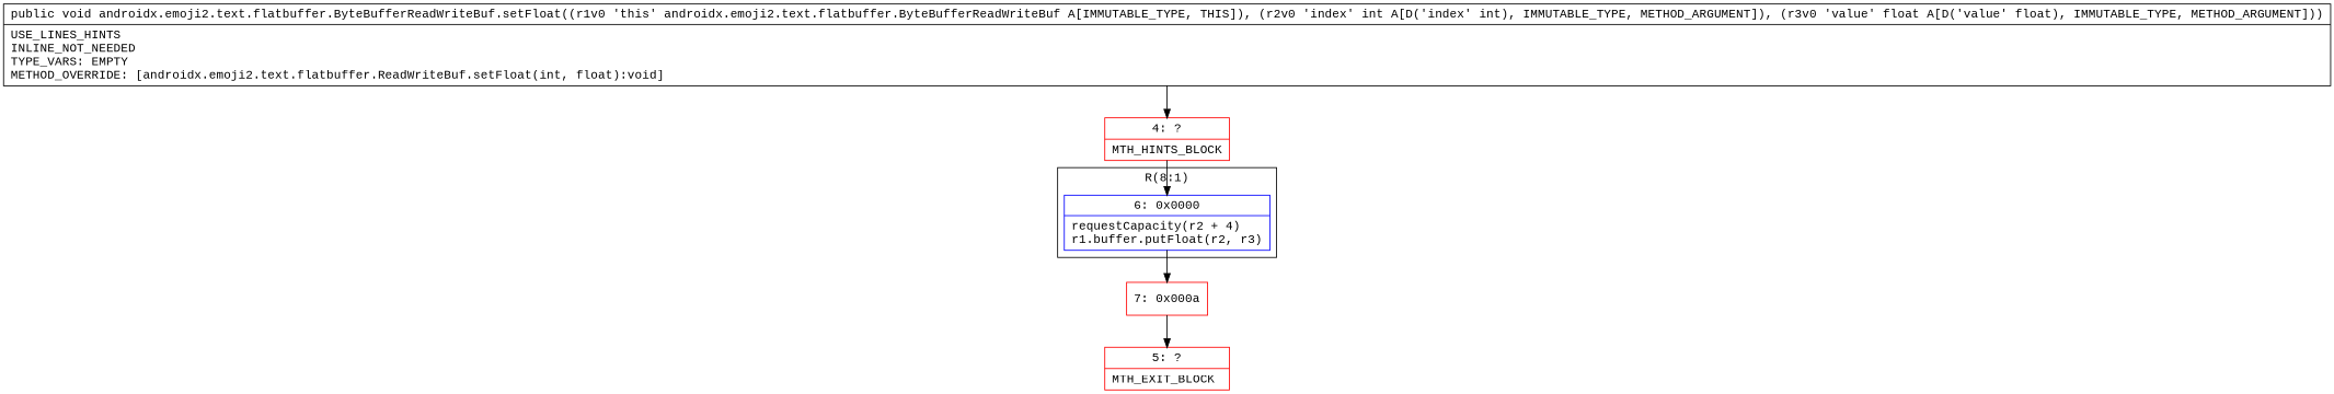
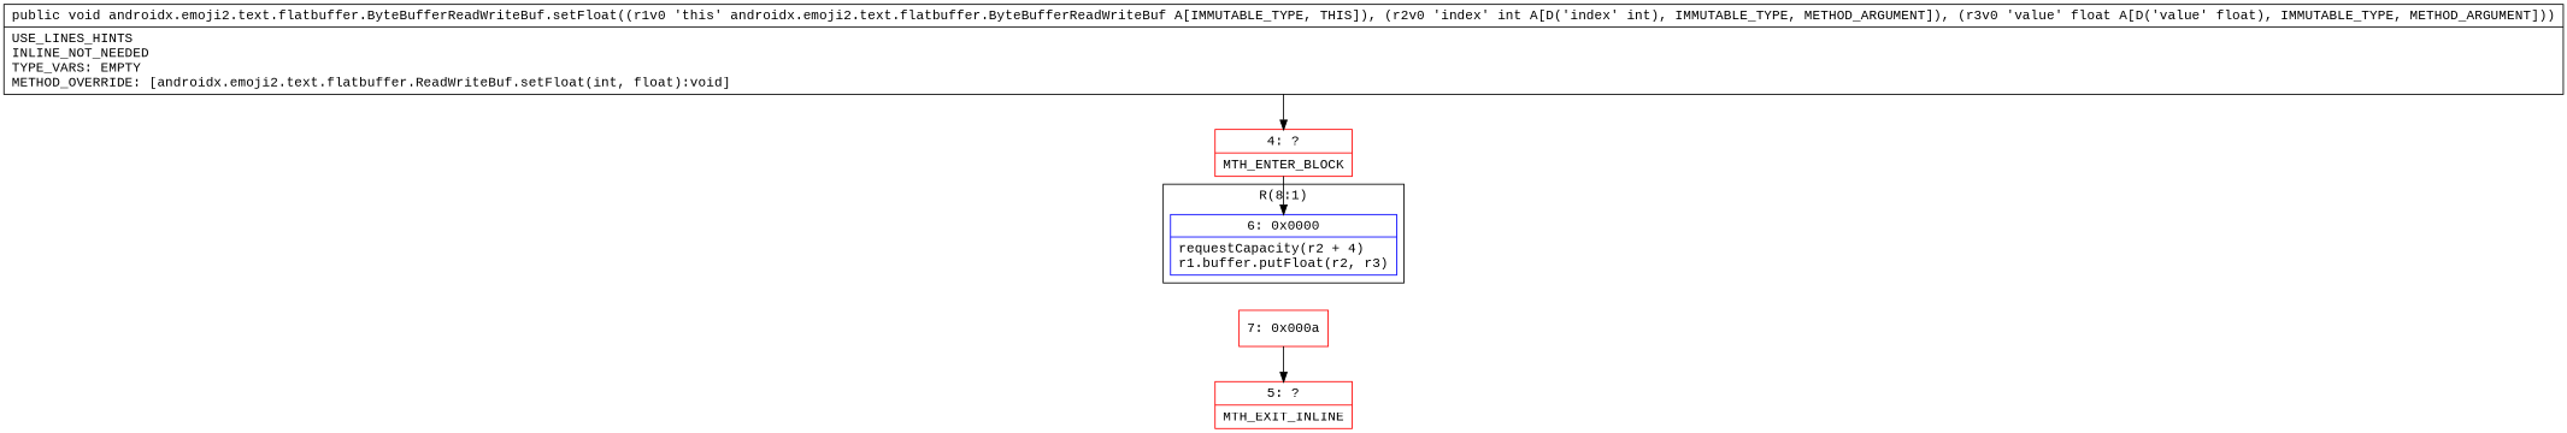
  digraph {
    fontname="Liberation Mono"
    node [color=red fontname="Liberation Mono" shape=record]
    edge [fontname="Liberation Mono"]
    n1 [color=blue label="{6\:\ 0x0000|requestCapacity(r2 + 4)\lr1.buffer.putFloat(r2, r3)\l}"]
    n2 [label="{7\:\ 0x000a}"]
-   n3 [label="{5\:\ ?|MTH_EXIT_BLOCK\l}"]
-   n4 [label="{4\:\ ?|MTH_HINTS_BLOCK\l}"]
+   n3 [label="{5\:\ ?|MTH_EXIT_INLINE\l}"]
+   n4 [label="{4\:\ ?|MTH_ENTER_BLOCK\l}"]
    n5 [label="{public void androidx.emoji2.text.flatbuffer.ByteBufferReadWriteBuf.setFloat((r1v0 'this' androidx.emoji2.text.flatbuffer.ByteBufferReadWriteBuf A[IMMUTABLE_TYPE, THIS]), (r2v0 'index' int A[D('index' int), IMMUTABLE_TYPE, METHOD_ARGUMENT]), (r3v0 'value' float A[D('value' float), IMMUTABLE_TYPE, METHOD_ARGUMENT]))  | USE_LINES_HINTS\lINLINE_NOT_NEEDED\lTYPE_VARS: EMPTY\lMETHOD_OVERRIDE: [androidx.emoji2.text.flatbuffer.ReadWriteBuf.setFloat(int, float):void]\l}" color=""]
    subgraph cluster_1 {
      label="R(8:1)"
      n1
    }
-   n1 -> n2
    n2 -> n3
    n4 -> n1
    n5 -> n4
  }
